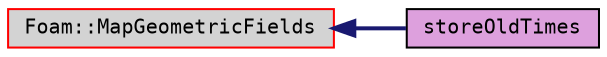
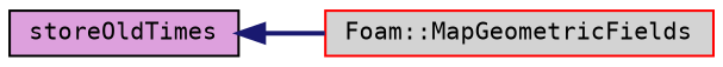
  digraph {
    rankdir=LR
    fontname="DejaVu Sans Mono"
    node [fontname="DejaVu Sans Mono" fontsize=10 shape=record style=filled]
    n1 [color=black fillcolor=plum fontcolor=black height=0.2 label=storeOldTimes width=0.4]
    n2 [color=red height=0.2 label="Foam::MapGeometricFields" width=0.4 fillcolor=lightgrey]
-   n2 -> n1 [color=midnightblue dir=back fontname="DejaVu Sans Mono" fontsize=10 labelfontname=Helvetica labelfontsize=10 style=bold]
+   n1 -> n2 [color=midnightblue dir=back fontname="DejaVu Sans Mono" fontsize=10 labelfontname=Helvetica labelfontsize=10 style=bold]
  }
